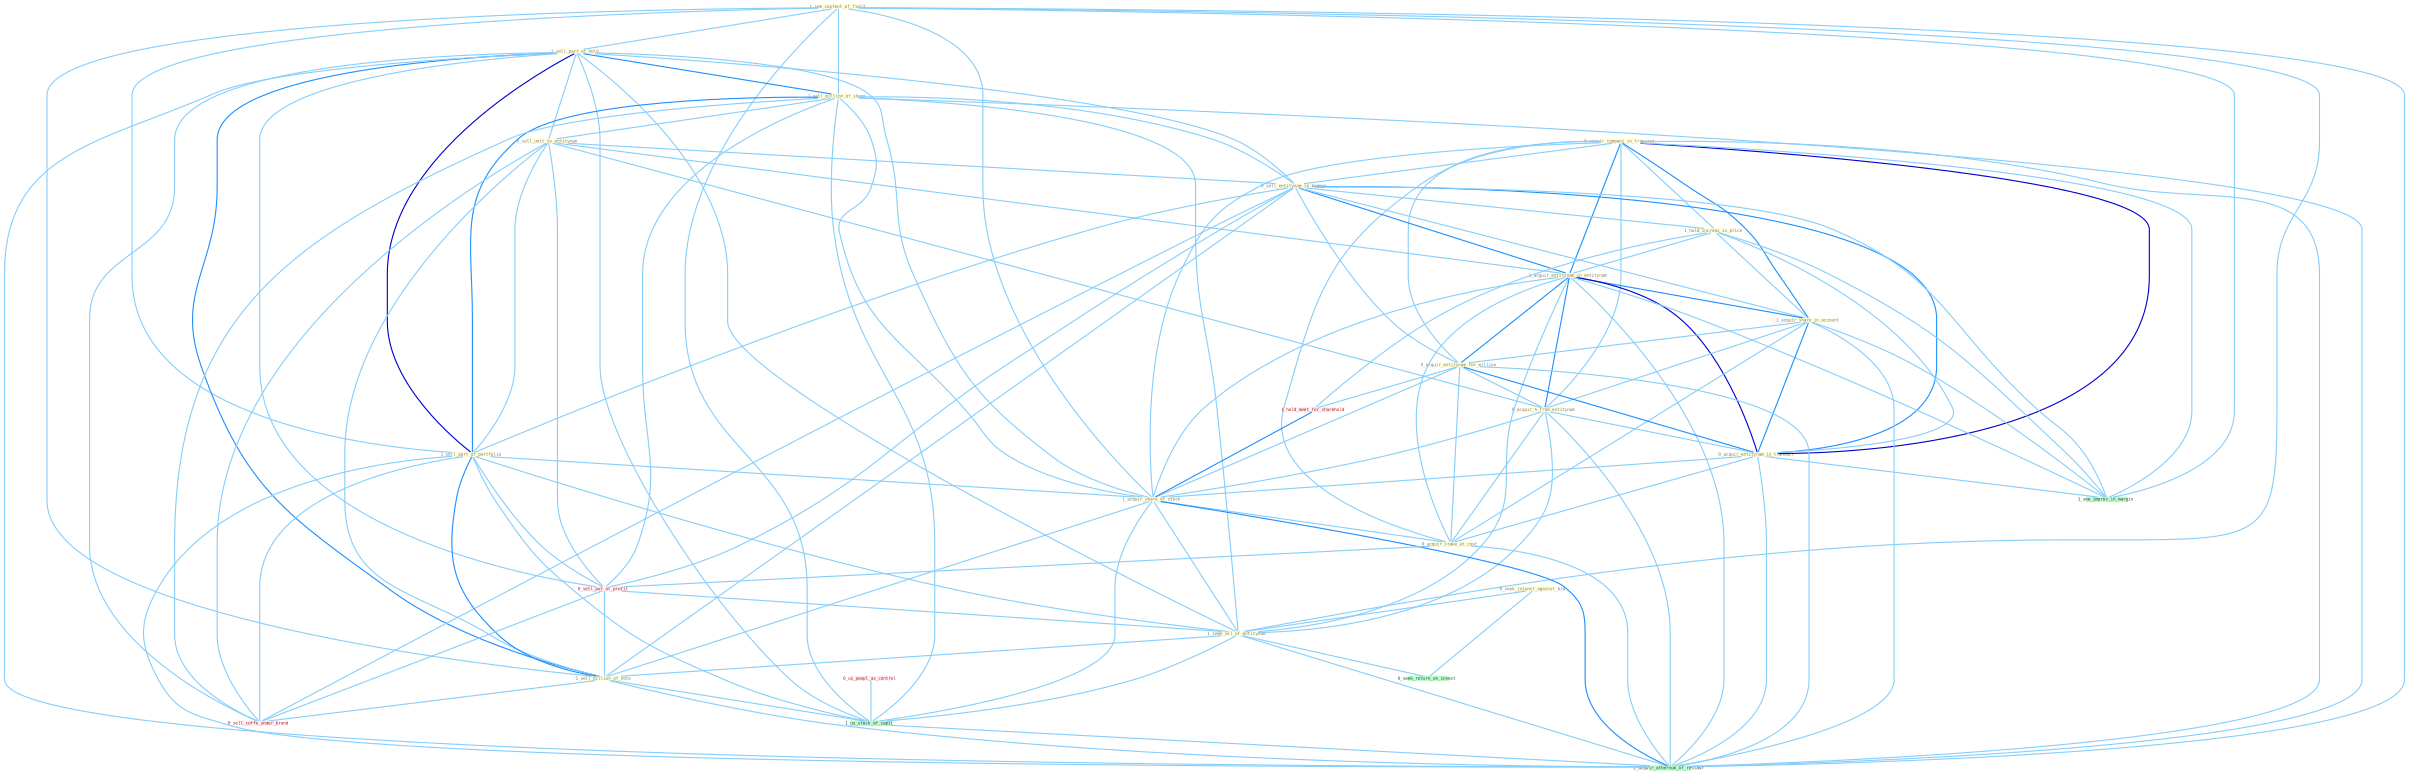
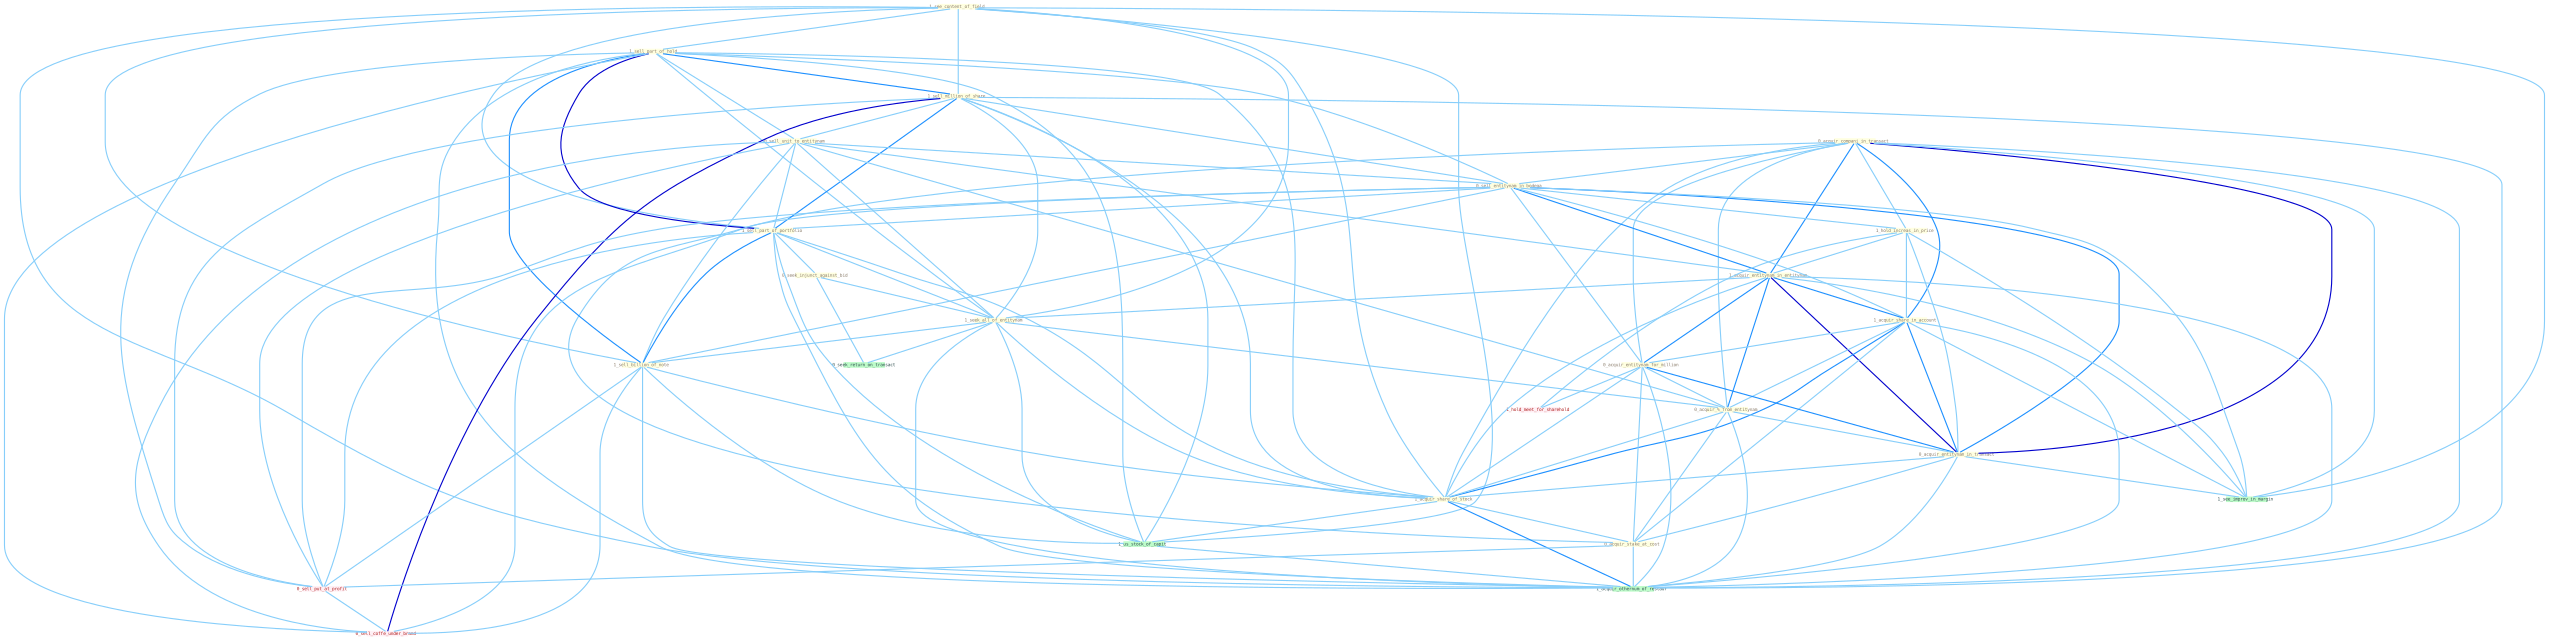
  graph {
    fontname="DejaVu Sans Mono"
    node [color="#ffffe0" fixedsize=true fontcolor="#8b7d6b" fontname="DejaVu Sans Mono" fontsize=4 shape=polygon style=filled]
    edge [color="#87cefa" fontname="DejaVu Sans Mono" w=1]
    "1_see_content_of_field " [height=.06 width=.5]
    "0_seek_injunct_against_bid " [height=.06 width=.5]
    "0_acquir_compani_in_transact " [height=.06 width=.5]
    "1_sell_part_of_hold " [height=.06 width=.5]
    "1_sell_million_of_share " [height=.06 width=.5]
    "0_sell_unit_to_entitynam " [height=.06 width=.5]
    "0_sell_entitynam_in_bodega " [height=.06 width=.5]
    "1_hold_increas_in_price " [height=.06 width=.5]
    "1_acquir_entitynam_in_entitynam " [height=.06 width=.5]
    "1_sell_part_of_portfolio " [height=.06 width=.5]
    "1_acquir_share_in_account " [height=.06 width=.5]
    "0_acquir_entitynam_for_million " [height=.06 width=.5]
    "1_seek_all_of_entitynam " [height=.06 width=.5]
    "0_acquir_%_from_entitynam " [height=.06 width=.5]
    "1_sell_billion_of_note " [height=.06 width=.5]
    "0_acquir_entitynam_in_transact " [height=.06 width=.5]
    "1_acquir_share_of_stock " [height=.06 width=.5]
    "0_acquir_stake_at_cost " [height=.06 width=.5]
-   "0_us_peopl_as_control " [color="#fff0f5" fontcolor="#b22222" height=.06 width=.5]
    "0_sell_put_at_profit " [color="#fff0f5" fontcolor="#b22222" height=.06 width=.5]
    "0_sell_coffe_under_brand " [color="#fff0f5" fontcolor="#b22222" height=.06 width=.5]
    "1_hold_meet_for_sharehold " [color="#fff0f5" fontcolor="#b22222" height=.06 width=.5]
    "1_us_stock_of_capit " [color="#BDFCC9" fontcolor="#2f4f4f" height=.06 width=.5]
    "1_see_improv_in_margin " [color="#BDFCC9" fontcolor="#2f4f4f" height=.06 width=.5]
    "1_acquir_othernum_of_restaur " [color="#BDFCC9" fontcolor="#2f4f4f" height=.06 width=.5]
-   "0_seek_return_on_invest " [color="#BDFCC9" fontcolor="#2f4f4f" height=.06 width=.5]
+   "0_seek_return_on_invest " [color="#BDFCC9" fontcolor="#2f4f4f" height=.06 width=.5 label="0_seek_return_on_transact"]
    subgraph sub_1 {
      "1_see_content_of_field "
      "0_seek_injunct_against_bid "
      "0_acquir_compani_in_transact "
      "1_sell_part_of_hold "
      "1_sell_million_of_share "
      "0_sell_unit_to_entitynam "
      "0_sell_entitynam_in_bodega "
      "1_hold_increas_in_price "
      "1_acquir_entitynam_in_entitynam "
      "1_sell_part_of_portfolio "
      "1_acquir_share_in_account "
      "0_acquir_entitynam_for_million "
      "1_seek_all_of_entitynam "
      "0_acquir_%_from_entitynam "
      "1_sell_billion_of_note "
      "0_acquir_entitynam_in_transact "
      "1_acquir_share_of_stock "
      "0_acquir_stake_at_cost "
    }
    subgraph sub_2 {
-     "0_us_peopl_as_control "
      "0_sell_put_at_profit "
      "0_sell_coffe_under_brand "
      "1_hold_meet_for_sharehold "
    }
    "1_see_content_of_field " -- "1_sell_part_of_hold "
    "1_see_content_of_field " -- "1_sell_million_of_share "
    "1_see_content_of_field " -- "1_sell_part_of_portfolio "
    "1_see_content_of_field " -- "1_seek_all_of_entitynam "
    "1_see_content_of_field " -- "1_sell_billion_of_note "
    "1_see_content_of_field " -- "1_acquir_share_of_stock "
    "1_see_content_of_field " -- "1_us_stock_of_capit "
    "1_see_content_of_field " -- "1_see_improv_in_margin "
    "1_see_content_of_field " -- "1_acquir_othernum_of_restaur "
    "0_seek_injunct_against_bid " -- "1_seek_all_of_entitynam "
    "0_seek_injunct_against_bid " -- "0_seek_return_on_invest "
    "0_acquir_compani_in_transact " -- "0_sell_entitynam_in_bodega "
    "0_acquir_compani_in_transact " -- "1_hold_increas_in_price "
    "0_acquir_compani_in_transact " -- "1_acquir_entitynam_in_entitynam " [color="#1e90ff" w=2]
    "0_acquir_compani_in_transact " -- "1_acquir_share_in_account " [color="#1e90ff" w=2]
    "0_acquir_compani_in_transact " -- "0_acquir_entitynam_for_million "
    "0_acquir_compani_in_transact " -- "0_acquir_%_from_entitynam "
    "0_acquir_compani_in_transact " -- "0_acquir_entitynam_in_transact " [color="#0000cd" w=3]
    "0_acquir_compani_in_transact " -- "1_acquir_share_of_stock "
    "0_acquir_compani_in_transact " -- "0_acquir_stake_at_cost "
    "0_acquir_compani_in_transact " -- "1_see_improv_in_margin "
    "0_acquir_compani_in_transact " -- "1_acquir_othernum_of_restaur "
    "1_sell_part_of_hold " -- "1_sell_million_of_share " [color="#1e90ff" w=2]
    "1_sell_part_of_hold " -- "0_sell_unit_to_entitynam "
    "1_sell_part_of_hold " -- "0_sell_entitynam_in_bodega "
    "1_sell_part_of_hold " -- "1_sell_part_of_portfolio " [color="#0000cd" w=3]
    "1_sell_part_of_hold " -- "1_seek_all_of_entitynam "
    "1_sell_part_of_hold " -- "1_sell_billion_of_note " [color="#1e90ff" w=2]
    "1_sell_part_of_hold " -- "1_acquir_share_of_stock "
    "1_sell_part_of_hold " -- "0_sell_put_at_profit "
    "1_sell_part_of_hold " -- "0_sell_coffe_under_brand "
    "1_sell_part_of_hold " -- "1_us_stock_of_capit "
    "1_sell_part_of_hold " -- "1_acquir_othernum_of_restaur "
    "1_sell_million_of_share " -- "0_sell_unit_to_entitynam "
    "1_sell_million_of_share " -- "0_sell_entitynam_in_bodega "
    "1_sell_million_of_share " -- "1_sell_part_of_portfolio " [color="#1e90ff" w=2]
    "1_sell_million_of_share " -- "1_seek_all_of_entitynam "
    "1_sell_million_of_share " -- "1_acquir_share_of_stock "
    "1_sell_million_of_share " -- "0_sell_put_at_profit "
-   "1_sell_million_of_share " -- "0_sell_coffe_under_brand "
+   "1_sell_million_of_share " -- "0_sell_coffe_under_brand " [color="#0000cd"]
    "1_sell_million_of_share " -- "1_us_stock_of_capit "
    "1_sell_million_of_share " -- "1_acquir_othernum_of_restaur "
    "0_sell_unit_to_entitynam " -- "0_sell_entitynam_in_bodega "
    "0_sell_unit_to_entitynam " -- "1_acquir_entitynam_in_entitynam "
    "0_sell_unit_to_entitynam " -- "1_sell_part_of_portfolio "
-   "0_sell_put_at_profit " -- "1_seek_all_of_entitynam "
+   "0_sell_unit_to_entitynam " -- "1_seek_all_of_entitynam "
    "0_sell_unit_to_entitynam " -- "0_acquir_%_from_entitynam "
    "0_sell_unit_to_entitynam " -- "1_sell_billion_of_note "
    "0_sell_unit_to_entitynam " -- "0_sell_put_at_profit "
    "0_sell_unit_to_entitynam " -- "0_sell_coffe_under_brand "
    "0_sell_entitynam_in_bodega " -- "1_hold_increas_in_price "
    "0_sell_entitynam_in_bodega " -- "1_acquir_entitynam_in_entitynam " [color="#1e90ff" w=2]
    "0_sell_entitynam_in_bodega " -- "1_sell_part_of_portfolio "
    "0_sell_entitynam_in_bodega " -- "1_acquir_share_in_account "
    "0_sell_entitynam_in_bodega " -- "0_acquir_entitynam_for_million "
    "0_sell_entitynam_in_bodega " -- "1_sell_billion_of_note "
    "0_sell_entitynam_in_bodega " -- "0_acquir_entitynam_in_transact " [color="#1e90ff" w=2]
    "0_sell_entitynam_in_bodega " -- "0_sell_put_at_profit "
    "0_sell_entitynam_in_bodega " -- "0_sell_coffe_under_brand "
    "0_sell_entitynam_in_bodega " -- "1_see_improv_in_margin "
    "1_hold_increas_in_price " -- "1_acquir_entitynam_in_entitynam "
    "1_hold_increas_in_price " -- "1_acquir_share_in_account "
    "1_hold_increas_in_price " -- "0_acquir_entitynam_in_transact "
    "1_hold_increas_in_price " -- "1_hold_meet_for_sharehold "
    "1_hold_increas_in_price " -- "1_see_improv_in_margin "
    "1_acquir_entitynam_in_entitynam " -- "1_acquir_share_in_account " [color="#1e90ff" w=2]
    "1_acquir_entitynam_in_entitynam " -- "0_acquir_entitynam_for_million " [color="#1e90ff" w=2]
    "1_acquir_entitynam_in_entitynam " -- "1_seek_all_of_entitynam "
    "1_acquir_entitynam_in_entitynam " -- "0_acquir_%_from_entitynam " [color="#1e90ff" w=2]
    "1_acquir_entitynam_in_entitynam " -- "0_acquir_entitynam_in_transact " [color="#0000cd" w=3]
    "1_acquir_entitynam_in_entitynam " -- "1_acquir_share_of_stock "
-   "1_acquir_entitynam_in_entitynam " -- "0_acquir_stake_at_cost "
    "1_acquir_entitynam_in_entitynam " -- "1_see_improv_in_margin "
    "1_acquir_entitynam_in_entitynam " -- "1_acquir_othernum_of_restaur "
    "1_sell_part_of_portfolio " -- "1_seek_all_of_entitynam "
    "1_sell_part_of_portfolio " -- "1_sell_billion_of_note " [color="#1e90ff" w=2]
    "1_sell_part_of_portfolio " -- "1_acquir_share_of_stock "
    "1_sell_part_of_portfolio " -- "0_sell_put_at_profit "
-   "1_sell_part_of_portfolio " -- "0_sell_coffe_under_brand "
+   "1_sell_part_of_portfolio " -- "0_seek_injunct_against_bid "
    "1_sell_part_of_portfolio " -- "1_us_stock_of_capit "
    "1_sell_part_of_portfolio " -- "1_acquir_othernum_of_restaur "
    "1_acquir_share_in_account " -- "0_acquir_entitynam_for_million "
    "1_acquir_share_in_account " -- "0_acquir_%_from_entitynam "
    "1_acquir_share_in_account " -- "0_acquir_entitynam_in_transact " [color="#1e90ff" w=2]
-   "1_hold_meet_for_sharehold " -- "1_acquir_share_of_stock " [color="#1e90ff" w=2]
+   "1_acquir_share_in_account " -- "1_acquir_share_of_stock " [color="#1e90ff" w=2]
    "1_acquir_share_in_account " -- "0_acquir_stake_at_cost "
    "1_acquir_share_in_account " -- "1_see_improv_in_margin "
    "1_acquir_share_in_account " -- "1_acquir_othernum_of_restaur "
    "0_acquir_entitynam_for_million " -- "0_acquir_%_from_entitynam "
    "0_acquir_entitynam_for_million " -- "0_acquir_entitynam_in_transact " [color="#1e90ff" w=2]
    "0_acquir_entitynam_for_million " -- "1_acquir_share_of_stock "
    "0_acquir_entitynam_for_million " -- "0_acquir_stake_at_cost "
    "0_acquir_entitynam_for_million " -- "1_hold_meet_for_sharehold "
    "0_acquir_entitynam_for_million " -- "1_acquir_othernum_of_restaur "
    "1_seek_all_of_entitynam " -- "0_acquir_%_from_entitynam "
    "1_seek_all_of_entitynam " -- "1_sell_billion_of_note "
    "1_seek_all_of_entitynam " -- "1_acquir_share_of_stock "
    "1_seek_all_of_entitynam " -- "1_us_stock_of_capit "
    "1_seek_all_of_entitynam " -- "1_acquir_othernum_of_restaur "
    "1_seek_all_of_entitynam " -- "0_seek_return_on_invest "
    "0_acquir_%_from_entitynam " -- "0_acquir_entitynam_in_transact "
    "0_acquir_%_from_entitynam " -- "1_acquir_share_of_stock "
    "0_acquir_%_from_entitynam " -- "0_acquir_stake_at_cost "
    "0_acquir_%_from_entitynam " -- "1_acquir_othernum_of_restaur "
    "1_sell_billion_of_note " -- "1_acquir_share_of_stock "
    "1_sell_billion_of_note " -- "0_sell_put_at_profit "
    "1_sell_billion_of_note " -- "0_sell_coffe_under_brand "
    "1_sell_billion_of_note " -- "1_us_stock_of_capit "
    "1_sell_billion_of_note " -- "1_acquir_othernum_of_restaur "
    "0_acquir_entitynam_in_transact " -- "1_acquir_share_of_stock "
    "0_acquir_entitynam_in_transact " -- "0_acquir_stake_at_cost "
    "0_acquir_entitynam_in_transact " -- "1_see_improv_in_margin "
    "0_acquir_entitynam_in_transact " -- "1_acquir_othernum_of_restaur "
    "1_acquir_share_of_stock " -- "0_acquir_stake_at_cost "
    "1_acquir_share_of_stock " -- "1_us_stock_of_capit "
    "1_acquir_share_of_stock " -- "1_acquir_othernum_of_restaur " [color="#1e90ff" w=2]
    "0_acquir_stake_at_cost " -- "0_sell_put_at_profit "
    "0_acquir_stake_at_cost " -- "1_acquir_othernum_of_restaur "
-   "0_us_peopl_as_control " -- "1_us_stock_of_capit "
    "0_sell_put_at_profit " -- "0_sell_coffe_under_brand "
    "1_us_stock_of_capit " -- "1_acquir_othernum_of_restaur "
  }
